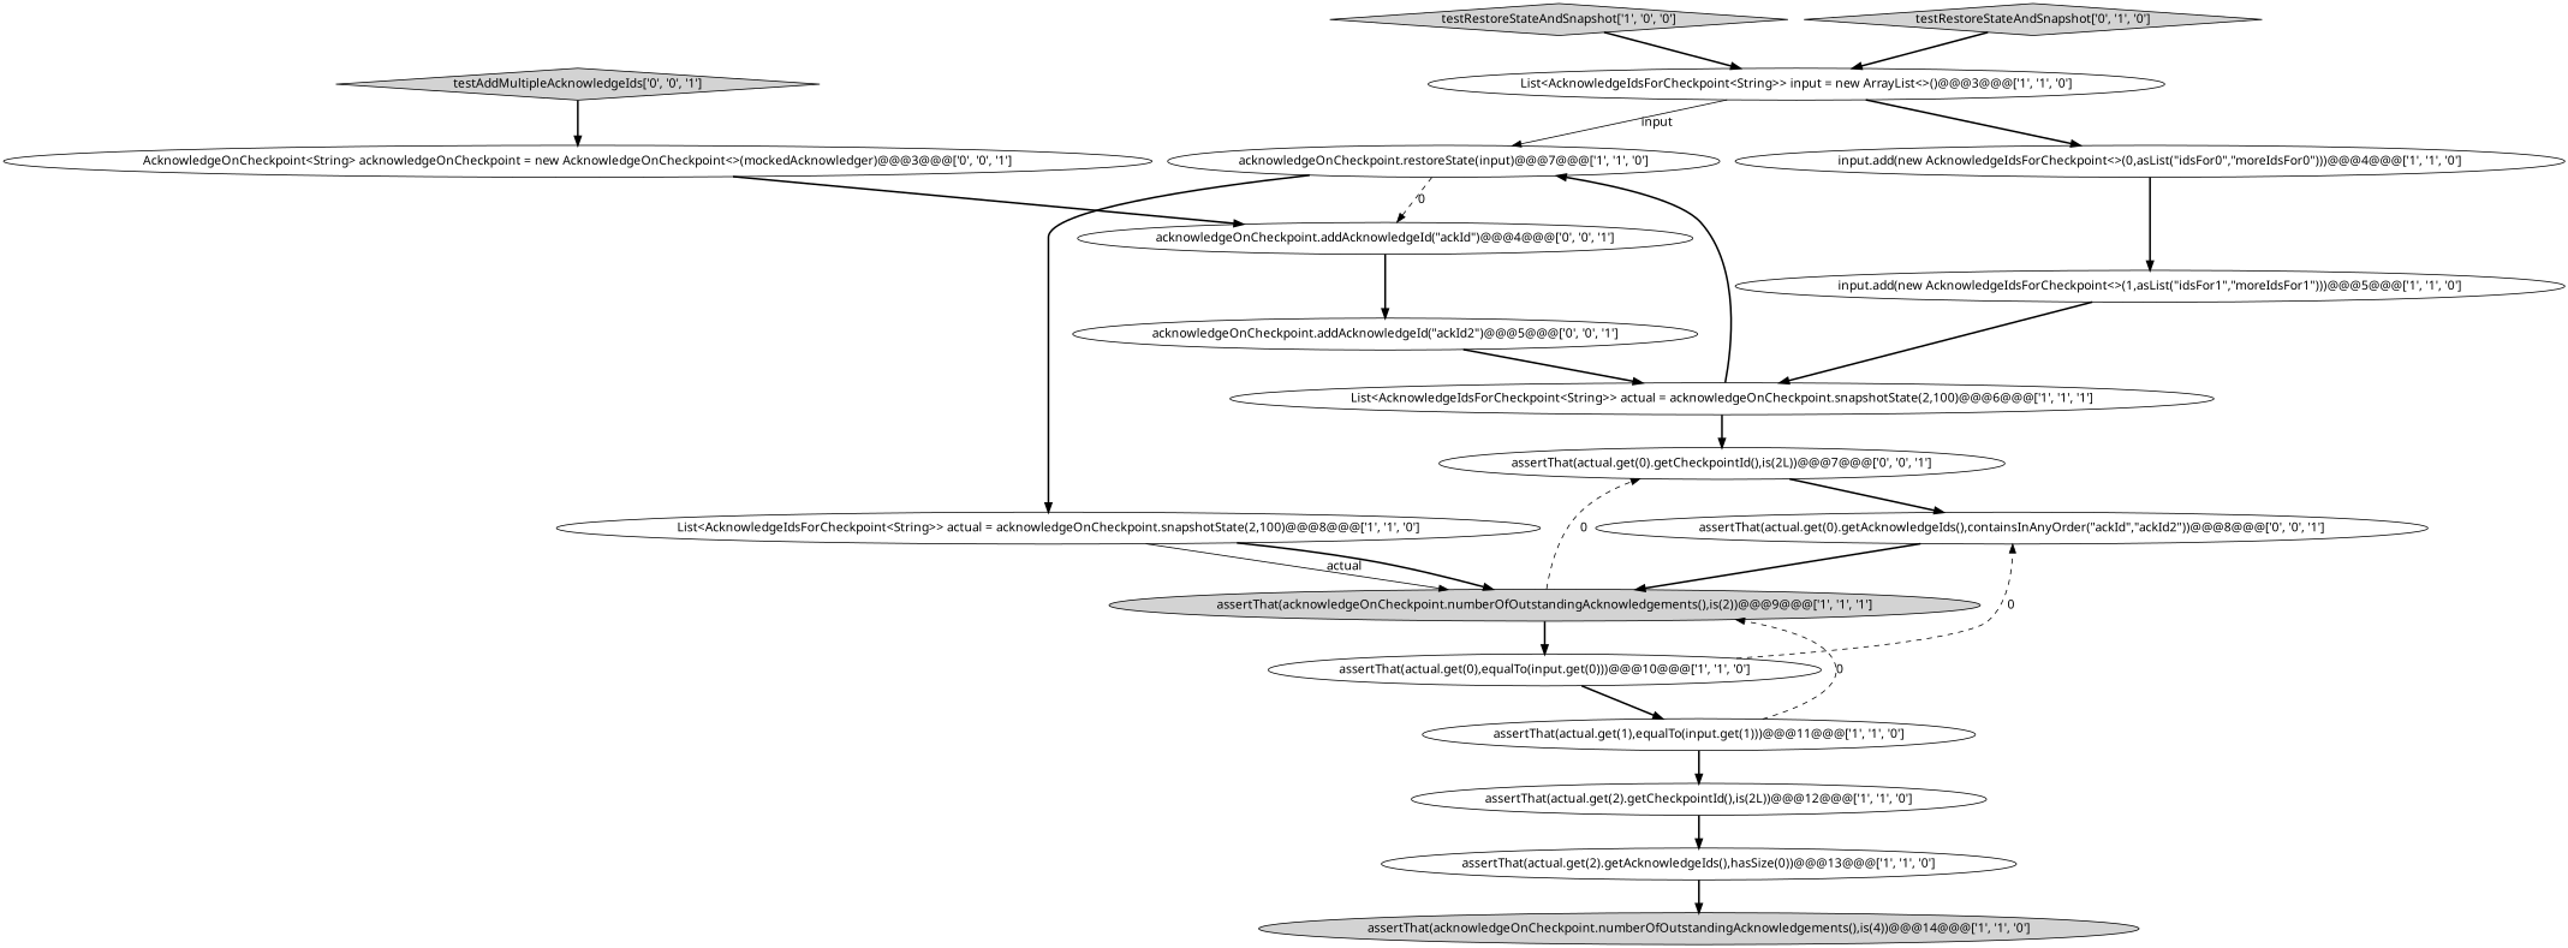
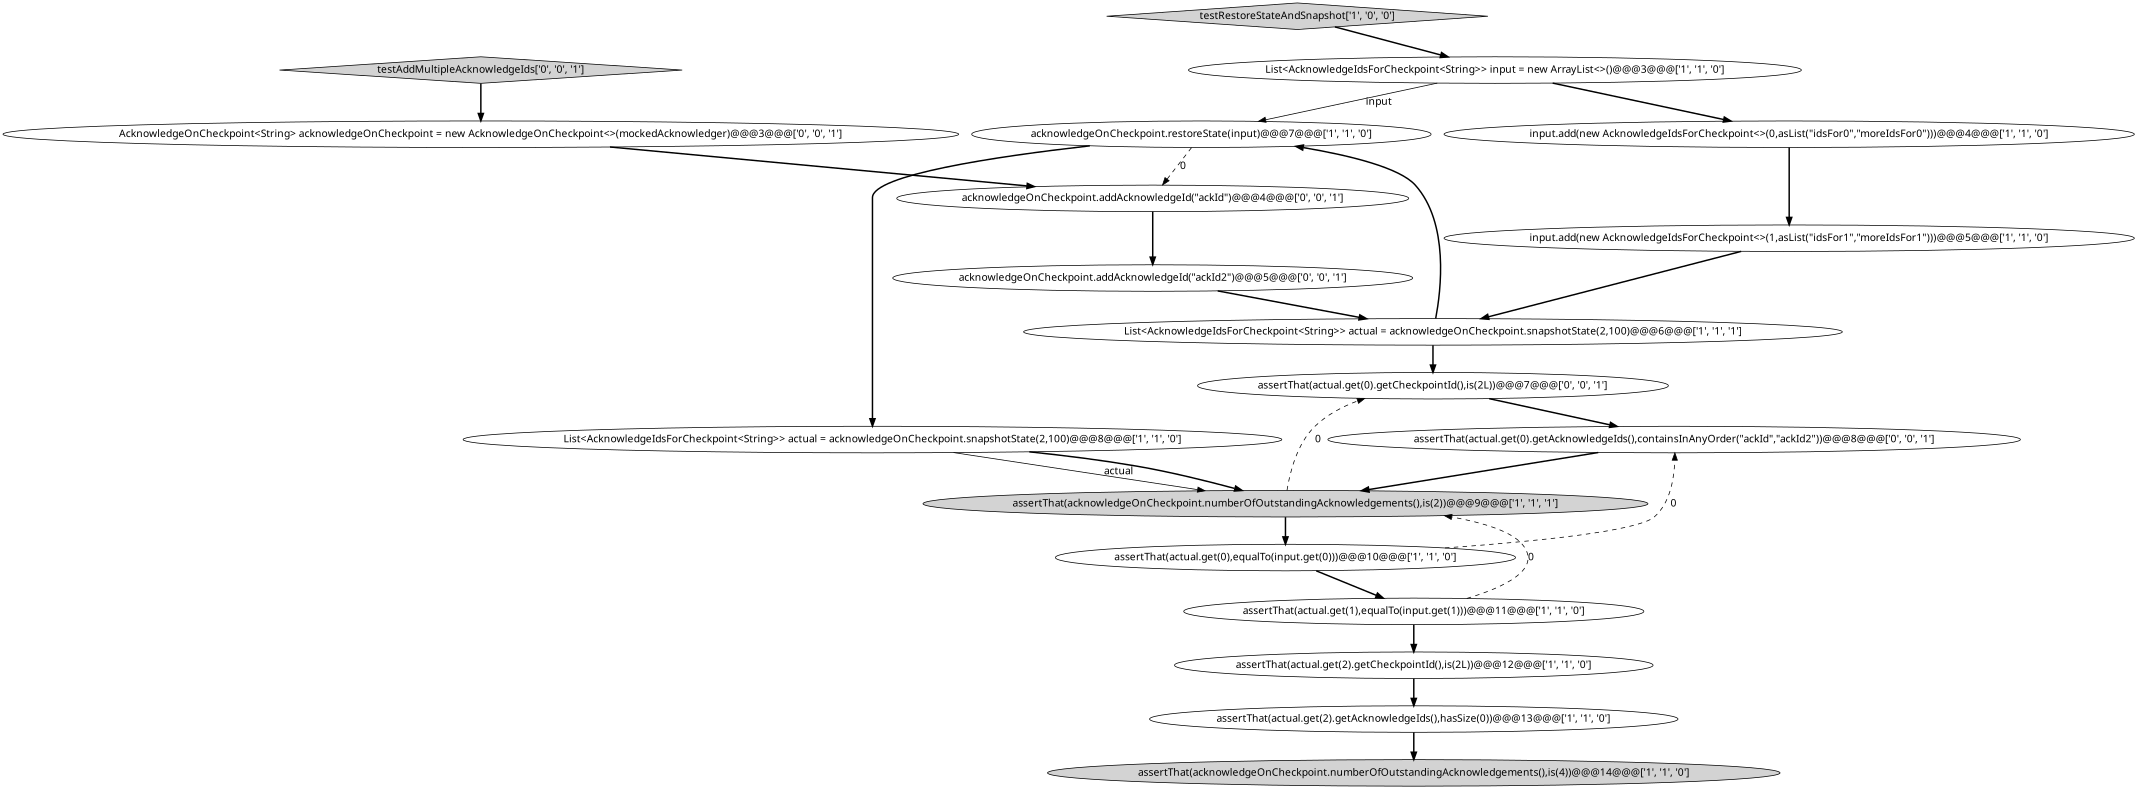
  digraph {
    fontname="Noto Sans"
    node [fillcolor=white shape=ellipse style=filled fontname="Noto Sans"]
    edge [style=bold fontname="Noto Sans"]
    n1 [fillcolor=lightgray label="testRestoreStateAndSnapshot['1', '0', '0']" shape=diamond]
    n2 [label="List<AcknowledgeIdsForCheckpoint<String>> input = new ArrayList<>()@@@3@@@['1', '1', '0']"]
    n3 [label="assertThat(actual.get(0),equalTo(input.get(0)))@@@10@@@['1', '1', '0']"]
    n4 [label="assertThat(actual.get(0).getAcknowledgeIds(),containsInAnyOrder(\"ackId\",\"ackId2\"))@@@8@@@['0', '0', '1']"]
    n5 [label="assertThat(actual.get(1),equalTo(input.get(1)))@@@11@@@['1', '1', '0']"]
    n6 [label="assertThat(actual.get(0).getCheckpointId(),is(2L))@@@7@@@['0', '0', '1']"]
    n7 [label="acknowledgeOnCheckpoint.restoreState(input)@@@7@@@['1', '1', '0']"]
    n8 [label="acknowledgeOnCheckpoint.addAcknowledgeId(\"ackId\")@@@4@@@['0', '0', '1']"]
    n9 [label="List<AcknowledgeIdsForCheckpoint<String>> actual = acknowledgeOnCheckpoint.snapshotState(2,100)@@@8@@@['1', '1', '0']"]
    n10 [fillcolor=lightgray label="assertThat(acknowledgeOnCheckpoint.numberOfOutstandingAcknowledgements(),is(2))@@@9@@@['1', '1', '1']"]
    n11 [label="List<AcknowledgeIdsForCheckpoint<String>> actual = acknowledgeOnCheckpoint.snapshotState(2,100)@@@6@@@['1', '1', '1']"]
    n12 [label="acknowledgeOnCheckpoint.addAcknowledgeId(\"ackId2\")@@@5@@@['0', '0', '1']"]
    n13 [fillcolor=lightgray label="testAddMultipleAcknowledgeIds['0', '0', '1']" shape=diamond]
    n14 [label="AcknowledgeOnCheckpoint<String> acknowledgeOnCheckpoint = new AcknowledgeOnCheckpoint<>(mockedAcknowledger)@@@3@@@['0', '0', '1']"]
    n15 [label="assertThat(actual.get(2).getCheckpointId(),is(2L))@@@12@@@['1', '1', '0']"]
-   n16 [fillcolor=lightgray label="testRestoreStateAndSnapshot['0', '1', '0']" shape=diamond]
    n17 [fillcolor=lightgray label="assertThat(acknowledgeOnCheckpoint.numberOfOutstandingAcknowledgements(),is(4))@@@14@@@['1', '1', '0']"]
    n18 [label="input.add(new AcknowledgeIdsForCheckpoint<>(1,asList(\"idsFor1\",\"moreIdsFor1\")))@@@5@@@['1', '1', '0']"]
    n19 [label="input.add(new AcknowledgeIdsForCheckpoint<>(0,asList(\"idsFor0\",\"moreIdsFor0\")))@@@4@@@['1', '1', '0']"]
    n20 [label="assertThat(actual.get(2).getAcknowledgeIds(),hasSize(0))@@@13@@@['1', '1', '0']"]
    n1 -> n2
    n2 -> n7 [label=input style=solid]
    n2 -> n19
    n3 -> n4 [label=0 style=dashed]
    n3 -> n5
    n4 -> n10
    n5 -> n10 [label=0 style=dashed]
    n5 -> n15
    n6 -> n4
    n7 -> n8 [label=0 style=dashed]
    n7 -> n9
    n8 -> n12
    n9 -> n10 [label=actual style=solid]
    n9 -> n10
    n10 -> n3
    n10 -> n6 [label=0 style=dashed]
    n11 -> n6
    n11 -> n7
    n12 -> n11
    n13 -> n14
    n14 -> n8
    n15 -> n20
-   n16 -> n2
    n18 -> n11
    n19 -> n18
    n20 -> n17
  }
